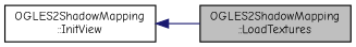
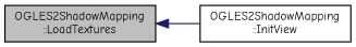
  digraph {
    rankdir=LR
    fontname="Comic Neue"
    node [color=black fontname="Comic Neue" fontsize=10 shape=record style=filled]
    n1 [fillcolor=grey75 fontcolor=black height=0.2 label="OGLES2ShadowMapping\l::LoadTextures" width=0.4]
    n2 [fillcolor=white height=0.2 label="OGLES2ShadowMapping\l::InitView" width=0.4]
-   n2 -> n1 [color=midnightblue dir=back fontname="Comic Neue" fontsize=10 labelfontname=Helvetica labelfontsize=10 style=solid]
+   n1 -> n2 [color=midnightblue dir=back fontname="Comic Neue" fontsize=10 labelfontname=Helvetica labelfontsize=10 style=solid]
  }
